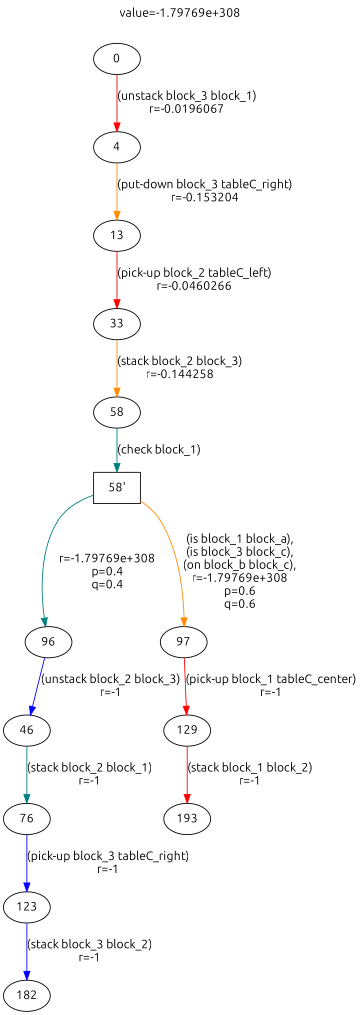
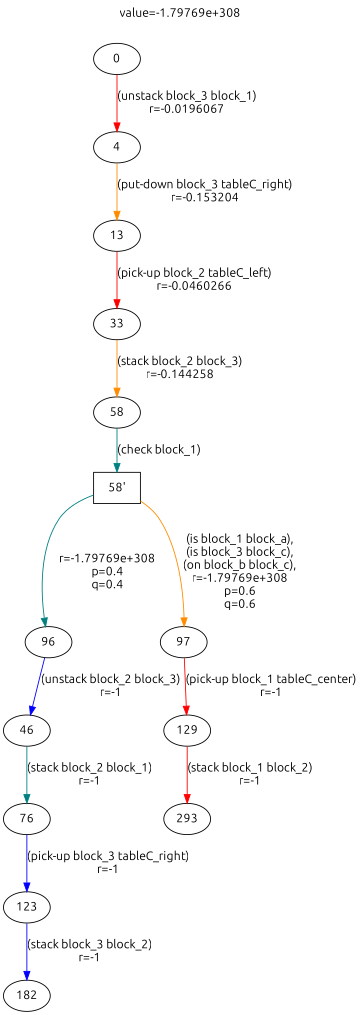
  digraph {
    fontname=Ubuntu
    label="value=-1.79769e+308"
    labelloc=top
    node [fontname=Ubuntu]
    edge [color=red fontname=Ubuntu]
    0
    4
    13
    33
    58
    "58'" [shape=box]
    96
    97
    46
    129
    76
    123
    182
-   193
+   193 [label=293]
    0 -> 4 [label="(unstack block_3 block_1)\nr=-0.0196067"]
    4 -> 13 [color=darkorange label="(put-down block_3 tableC_right)\nr=-0.153204"]
    13 -> 33 [label="(pick-up block_2 tableC_left)\nr=-0.0460266"]
    33 -> 58 [color=darkorange label="(stack block_2 block_3)\nr=-0.144258"]
    58 -> "58'" [color=teal label="(check block_1)"]
    "58'" -> 96 [color=teal label="\nr=-1.79769e+308\np=0.4\nq=0.4"]
    "58'" -> 97 [color=darkorange label="\n(is block_1 block_a),\n(is block_3 block_c),\n(on block_b block_c),\nr=-1.79769e+308\np=0.6\nq=0.6"]
    96 -> 46 [color=blue label="(unstack block_2 block_3)\nr=-1"]
    97 -> 129 [label="(pick-up block_1 tableC_center)\nr=-1"]
    46 -> 76 [color=teal label="(stack block_2 block_1)\nr=-1"]
    129 -> 193 [label="(stack block_1 block_2)\nr=-1"]
    76 -> 123 [color=blue label="(pick-up block_3 tableC_right)\nr=-1"]
    123 -> 182 [color=blue label="(stack block_3 block_2)\nr=-1"]
  }
